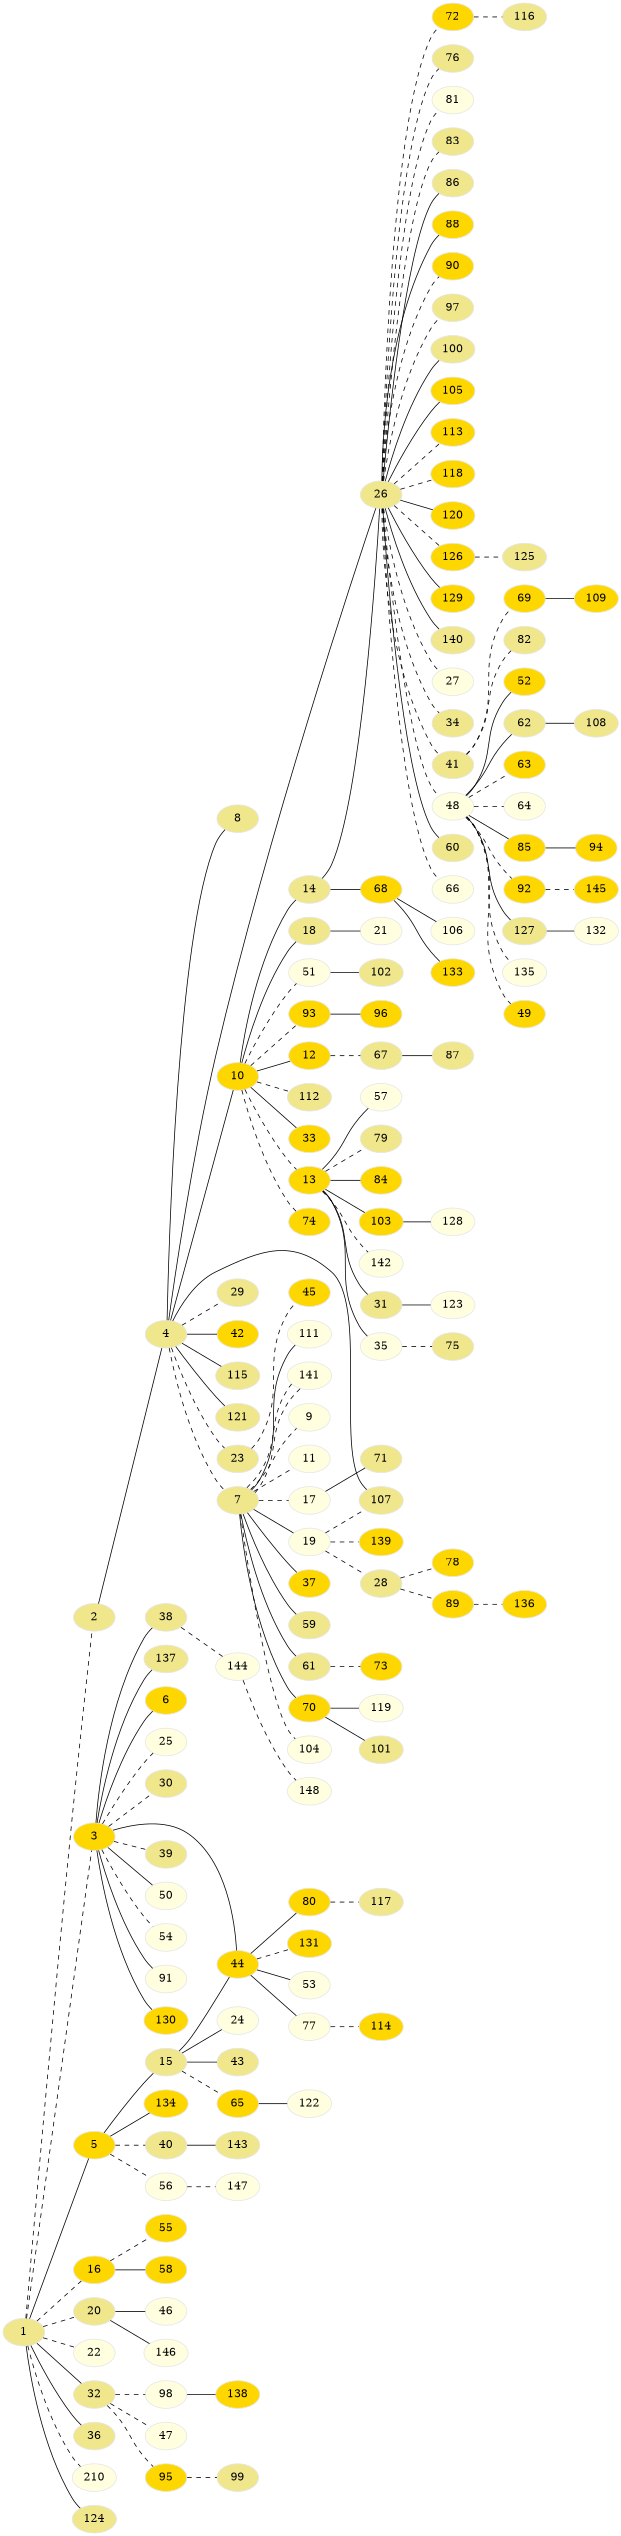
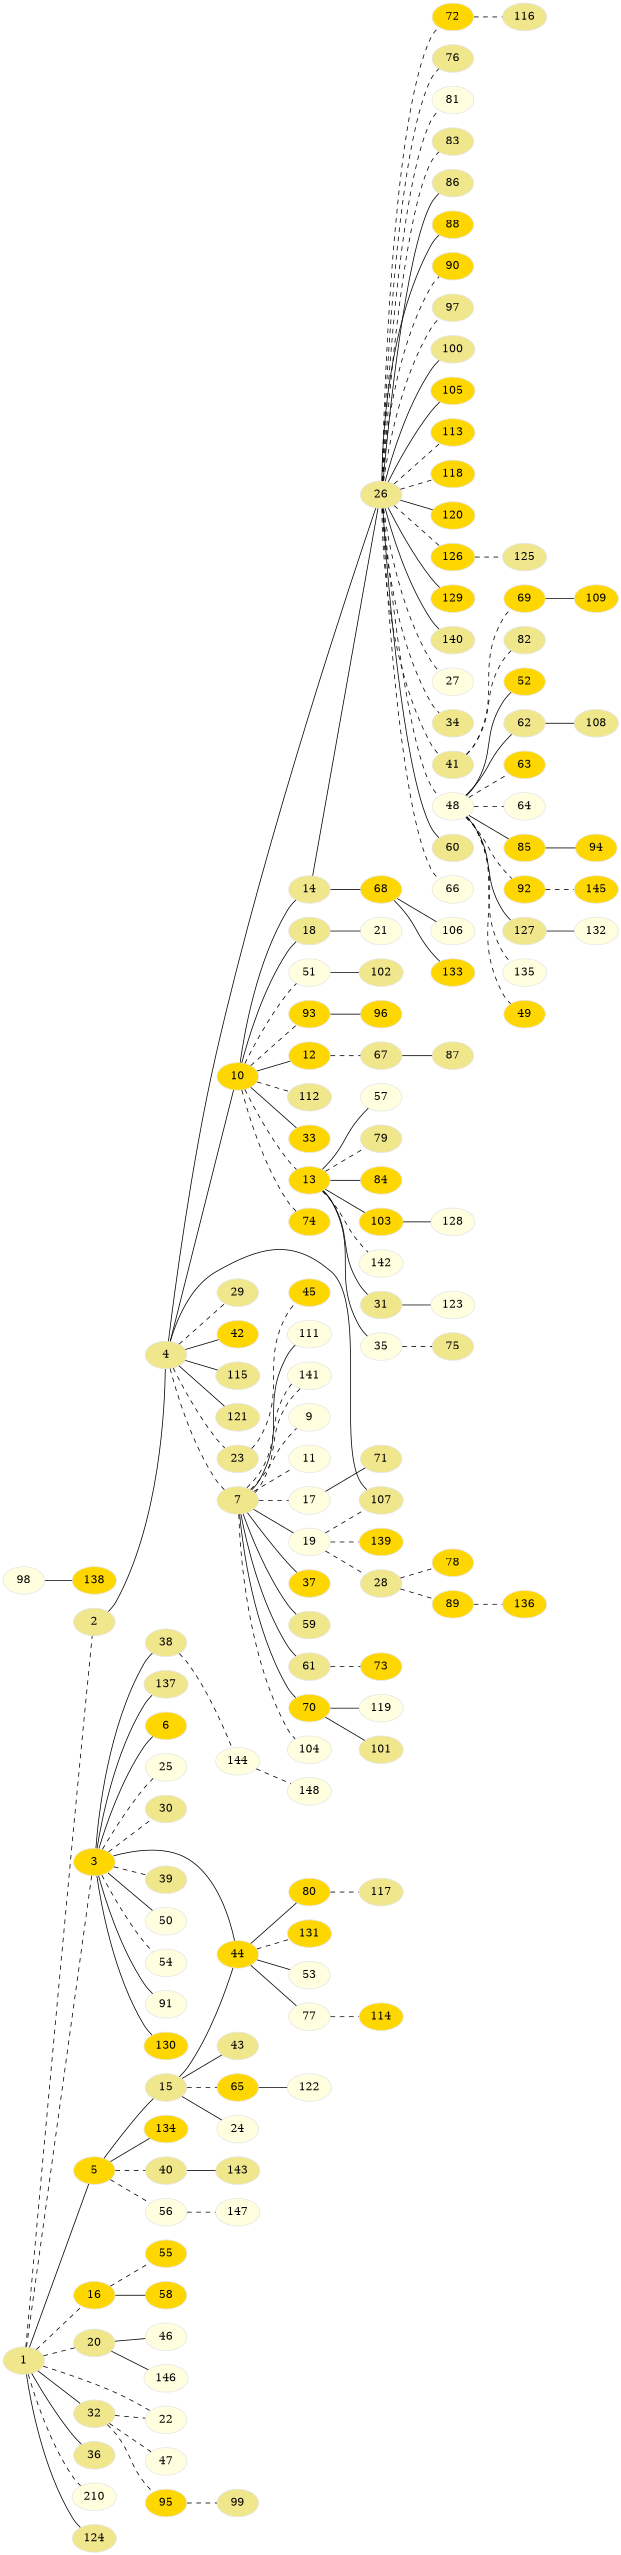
  graph {
    rankdir=LR
    node [color=gray90 fillcolor=khaki style=filled]
    edge [style=solid]
    1
    2
    3 [fillcolor=gold]
    5 [fillcolor=gold]
    16 [fillcolor=gold]
    20
    22 [fillcolor=lightyellow]
    32
    36
    n10 [fillcolor=lightyellow label=210]
    124
    4
    6 [fillcolor=gold]
    25 [fillcolor=lightyellow]
    30
    38
    39
    44 [fillcolor=gold]
    50 [fillcolor=lightyellow]
    54 [fillcolor=lightyellow]
    91 [fillcolor=lightyellow]
    130 [fillcolor=gold]
    137
    15
    40
    56 [fillcolor=lightyellow]
    134 [fillcolor=gold]
    55 [fillcolor=gold]
    58 [fillcolor=gold]
    46 [fillcolor=lightyellow]
    146 [fillcolor=lightyellow]
    47 [fillcolor=lightyellow]
    95 [fillcolor=gold]
    98 [fillcolor=lightyellow]
    7
-   8
    10 [fillcolor=gold]
    23
    26
    29
    42 [fillcolor=gold]
    107
    115
    121
    144 [fillcolor=lightyellow]
    53 [fillcolor=lightyellow]
    77 [fillcolor=lightyellow]
    80 [fillcolor=gold]
    131 [fillcolor=gold]
    9 [fillcolor=lightyellow]
    11 [fillcolor=lightyellow]
    17 [fillcolor=lightyellow]
    19 [fillcolor=lightyellow]
    37 [fillcolor=gold]
    59
    61
    70 [fillcolor=gold]
    104 [fillcolor=lightyellow]
    111 [fillcolor=lightyellow]
    141 [fillcolor=lightyellow]
    12 [fillcolor=gold]
    13 [fillcolor=gold]
    14
    18
    33 [fillcolor=gold]
    51 [fillcolor=lightyellow]
    74 [fillcolor=gold]
    93 [fillcolor=gold]
    112
    45 [fillcolor=gold]
    27 [fillcolor=lightyellow]
    34
    41
    48 [fillcolor=lightyellow]
    60
    66 [fillcolor=lightyellow]
    72 [fillcolor=gold]
    76
    81 [fillcolor=lightyellow]
    83
    86
    88 [fillcolor=gold]
    90 [fillcolor=gold]
    97
    100
    105 [fillcolor=gold]
    113 [fillcolor=gold]
    118 [fillcolor=gold]
    120 [fillcolor=gold]
    126 [fillcolor=gold]
    129 [fillcolor=gold]
    140
    24 [fillcolor=lightyellow]
    43
    65 [fillcolor=gold]
    143
    147 [fillcolor=lightyellow]
    71
    28
    139 [fillcolor=gold]
    73 [fillcolor=gold]
    101
    119 [fillcolor=lightyellow]
    67
    31
    35 [fillcolor=lightyellow]
    57 [fillcolor=lightyellow]
    79
    84 [fillcolor=gold]
    103 [fillcolor=gold]
    142 [fillcolor=lightyellow]
    68 [fillcolor=gold]
    21 [fillcolor=lightyellow]
    102
    96 [fillcolor=gold]
    87
    123 [fillcolor=lightyellow]
    75
    128 [fillcolor=lightyellow]
    106 [fillcolor=lightyellow]
    133 [fillcolor=gold]
    122 [fillcolor=lightyellow]
    78 [fillcolor=gold]
    89 [fillcolor=gold]
    69 [fillcolor=gold]
    82
    49 [fillcolor=gold]
    52 [fillcolor=gold]
    62
    63 [fillcolor=gold]
    64 [fillcolor=lightyellow]
    85 [fillcolor=gold]
    92 [fillcolor=gold]
    127
    135 [fillcolor=lightyellow]
    116
    125
    136 [fillcolor=gold]
    99
    138 [fillcolor=gold]
    148 [fillcolor=lightyellow]
    109 [fillcolor=gold]
    114 [fillcolor=gold]
    117
    108
    94 [fillcolor=gold]
    145 [fillcolor=gold]
    132 [fillcolor=lightyellow]
    1 -- 2 [style=dashed]
    1 -- 3 [style=dashed]
    1 -- 5
    1 -- 16 [style=dashed]
    1 -- 20 [style=dashed]
    1 -- 22 [style=dashed]
    1 -- 32
    1 -- 36
    1 -- n10 [style=dashed]
    1 -- 124
    2 -- 4
    3 -- 6
    3 -- 25 [style=dashed]
    3 -- 30 [style=dashed]
    3 -- 38
    3 -- 39 [style=dashed]
    3 -- 44
    3 -- 50
    3 -- 54 [style=dashed]
    3 -- 91
    3 -- 130
    3 -- 137
    5 -- 15
    5 -- 40 [style=dashed]
    5 -- 56 [style=dashed]
    5 -- 134
    16 -- 55 [style=dashed]
    16 -- 58
    20 -- 46
    20 -- 146
    32 -- 47 [style=dashed]
    32 -- 95 [style=dashed]
-   32 -- 98 [style=dashed]
+   32 -- 22 [style=dashed]
    4 -- 7 [style=dashed]
-   4 -- 8
    4 -- 10
    4 -- 23 [style=dashed]
    4 -- 26
    4 -- 29 [style=dashed]
    4 -- 42
    4 -- 107
    4 -- 115
    4 -- 121
    38 -- 144 [style=dashed]
    44 -- 53
    44 -- 77
    44 -- 80
    44 -- 131 [style=dashed]
    15 -- 44
    15 -- 24
    15 -- 43
    15 -- 65 [style=dashed]
    40 -- 143
    56 -- 147 [style=dashed]
    95 -- 99 [style=dashed]
    98 -- 138
    7 -- 9 [style=dashed]
    7 -- 11 [style=dashed]
    7 -- 17 [style=dashed]
    7 -- 19
    7 -- 37
    7 -- 59
    7 -- 61
    7 -- 70
    7 -- 104 [style=dashed]
    7 -- 111
    7 -- 141 [style=dashed]
    7 -- 141 [style=dashed]
    10 -- 12
    10 -- 13 [style=dashed]
    10 -- 14
    10 -- 18
    10 -- 33
    10 -- 51 [style=dashed]
    10 -- 74 [style=dashed]
    10 -- 93 [style=dashed]
    10 -- 112 [style=dashed]
    23 -- 45 [style=dashed]
    26 -- 27 [style=dashed]
    26 -- 34 [style=dashed]
    26 -- 41 [style=dashed]
    26 -- 48 [style=dashed]
    26 -- 60
    26 -- 66 [style=dashed]
    26 -- 72 [style=dashed]
    26 -- 76 [style=dashed]
    26 -- 81 [style=dashed]
    26 -- 83 [style=dashed]
    26 -- 86
    26 -- 88
    26 -- 90 [style=dashed]
    26 -- 97 [style=dashed]
    26 -- 100
    26 -- 105
    26 -- 113 [style=dashed]
    26 -- 118 [style=dashed]
    26 -- 120
    26 -- 126 [style=dashed]
    26 -- 129
    26 -- 140
    144 -- 148 [style=dashed]
    77 -- 114 [style=dashed]
    80 -- 117 [style=dashed]
    17 -- 71
    19 -- 107 [style=dashed]
    19 -- 28 [style=dashed]
    19 -- 139 [style=dashed]
    61 -- 73 [style=dashed]
    70 -- 101
    70 -- 119
    12 -- 67 [style=dashed]
    13 -- 31
    13 -- 35
    13 -- 57
    13 -- 79 [style=dashed]
    13 -- 84
    13 -- 103
    13 -- 142 [style=dashed]
    14 -- 26
    14 -- 68
    18 -- 21
    51 -- 102
    93 -- 96
    41 -- 69 [style=dashed]
    41 -- 82 [style=dashed]
    48 -- 49 [style=dashed]
    48 -- 52
    48 -- 62
    48 -- 63 [style=dashed]
    48 -- 64 [style=dashed]
    48 -- 85
    48 -- 92 [style=dashed]
    48 -- 127
    48 -- 135 [style=dashed]
    72 -- 116 [style=dashed]
    126 -- 125 [style=dashed]
    65 -- 122
    28 -- 78 [style=dashed]
    28 -- 89 [style=dashed]
    67 -- 87
    31 -- 123
    35 -- 75 [style=dashed]
    103 -- 128
    68 -- 106
    68 -- 133
    89 -- 136 [style=dashed]
    69 -- 109
    62 -- 108
    85 -- 94
    92 -- 145 [style=dashed]
    127 -- 132
  }
